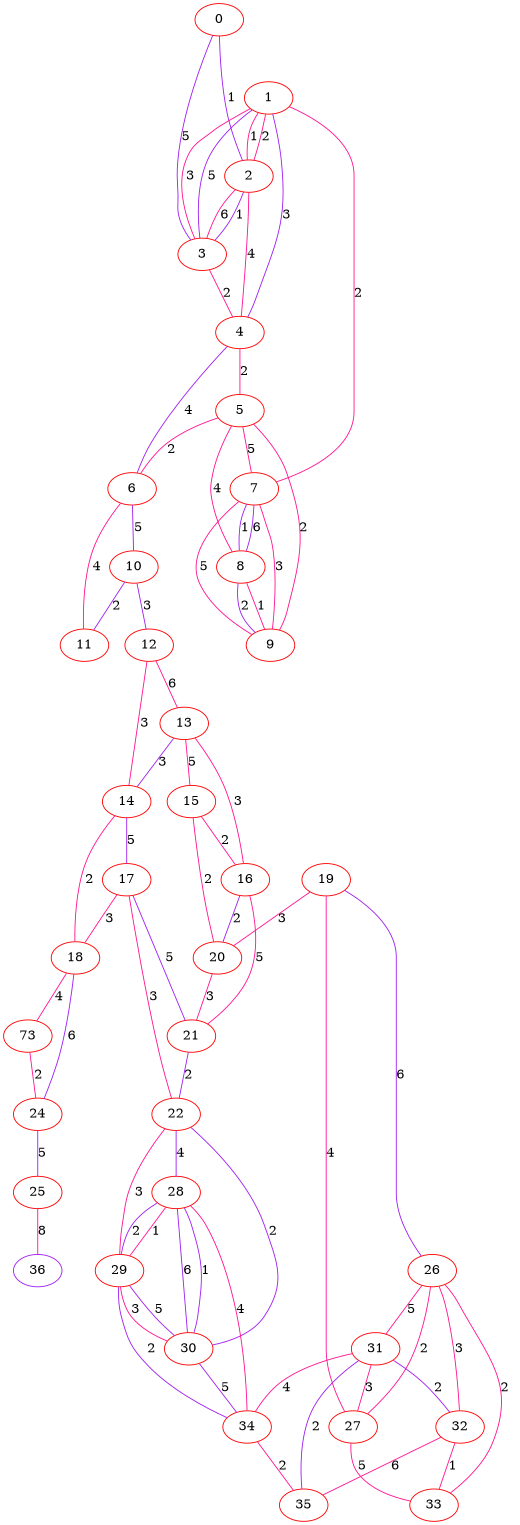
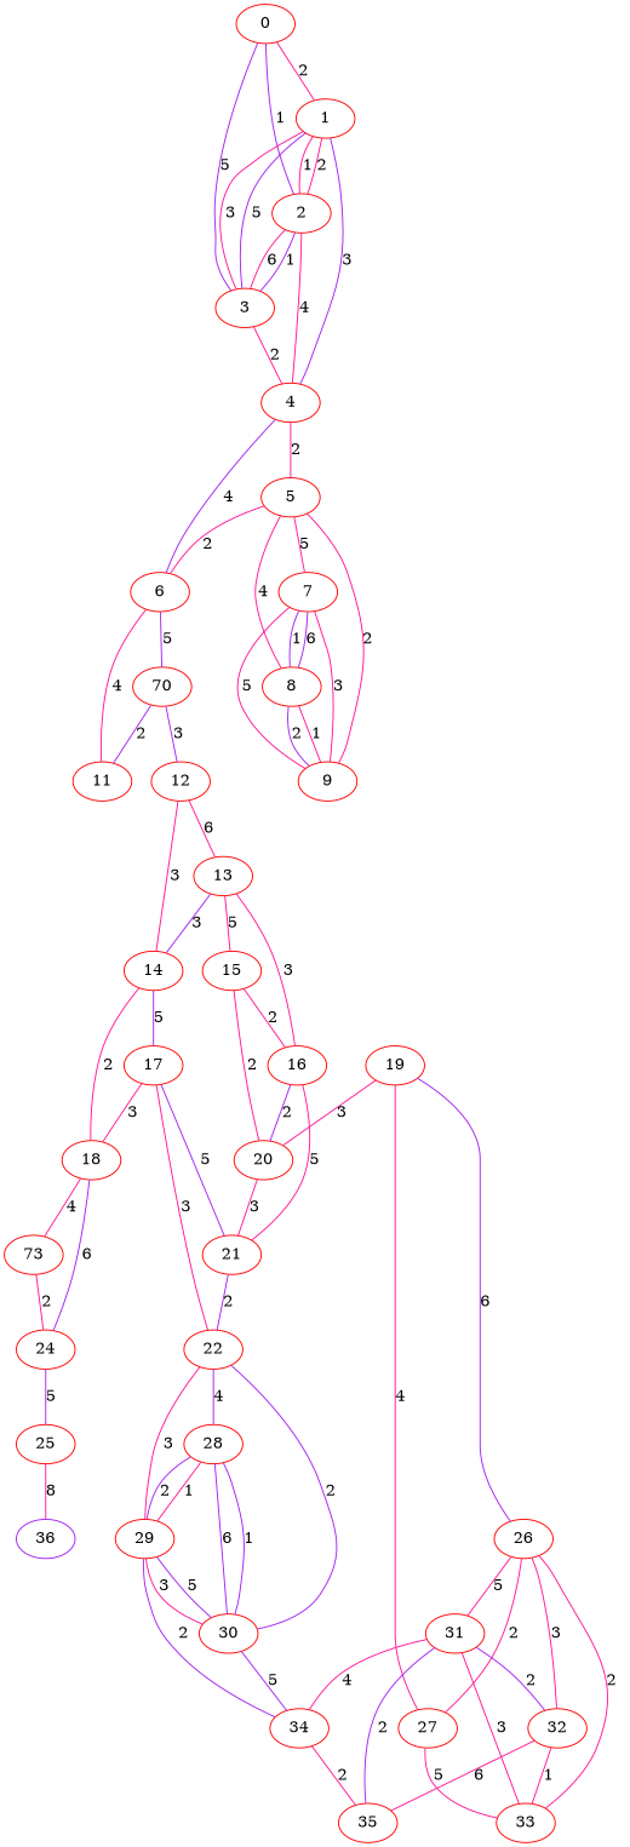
  graph {
    node [color=red weight=1]
    edge [color=deeppink]
    0
    1
    2
    3
    4
    5
    6
    7
    8
    9
-   10
+   10 [label=70]
    11
    12
    13
    14
    15
    16
    17
    18
    20
    21
    22
    n23 [label=73]
    24
    19
    26
    27
    28
    29
    30
    25
    31
    32
    33
    34
    36 [color=purple weight=4]
    35
-   7 -- 1 [label=2]
+   0 -- 1 [label=2]
    0 -- 2 [color=purple label=1]
    0 -- 3 [color=purple label=5]
    1 -- 2 [label=1]
    1 -- 2 [label=2]
    1 -- 3 [color=purple label=5]
    1 -- 3 [label=3]
    1 -- 4 [color=purple label=3]
    2 -- 3 [label=6]
    2 -- 3 [color=purple label=1]
    2 -- 4 [label=4]
    3 -- 4 [label=2]
    4 -- 5 [label=2]
    4 -- 6 [color=purple label=4]
    5 -- 6 [label=2]
    5 -- 7 [label=5]
    5 -- 8 [label=4]
    5 -- 9 [label=2]
    6 -- 10 [color=purple label=5]
    6 -- 11 [label=4]
    7 -- 8 [color=purple label=6]
    7 -- 8 [color=purple label=1]
    7 -- 9 [label=5]
    7 -- 9 [label=3]
    8 -- 9 [label=1]
    8 -- 9 [color=purple label=2]
    10 -- 11 [color=purple label=2]
    10 -- 12 [color=purple label=3]
    12 -- 13 [label=6]
    12 -- 14 [label=3]
    13 -- 14 [color=purple label=3]
    13 -- 15 [label=5]
    13 -- 16 [label=3]
    14 -- 17 [color=purple label=5]
    14 -- 18 [label=2]
    15 -- 16 [label=2]
    15 -- 20 [label=2]
    16 -- 20 [color=purple label=2]
    16 -- 21 [label=5]
    17 -- 18 [label=3]
    17 -- 21 [color=purple label=5]
    17 -- 22 [label=3]
    18 -- n23 [label=4]
    18 -- 24 [color=purple label=6]
    20 -- 21 [label=3]
    21 -- 22 [color=purple label=2]
    22 -- 28 [color=purple label=4]
    22 -- 29 [label=3]
    22 -- 30 [color=purple label=2]
    n23 -- 24 [label=2]
    24 -- 25 [color=purple label=5]
    19 -- 20 [label=3]
    19 -- 26 [color=purple label=6]
    19 -- 27 [label=4]
    26 -- 27 [label=2]
    26 -- 31 [label=5]
    26 -- 32 [label=3]
    26 -- 33 [label=2]
    27 -- 33 [label=5]
    28 -- 29 [label=1]
    28 -- 29 [color=purple label=2]
    28 -- 30 [color=purple label=6]
    28 -- 30 [color=purple label=1]
-   28 -- 34 [label=4]
    29 -- 30 [color=purple label=5]
    29 -- 30 [label=3]
    29 -- 34 [color=purple label=2]
    30 -- 34 [color=purple label=5]
    25 -- 36 [label=8]
    31 -- 32 [color=purple label=2]
-   31 -- 27 [label=3]
+   31 -- 33 [label=3]
    31 -- 34 [label=4]
    31 -- 35 [color=purple label=2]
    32 -- 33 [label=1]
    32 -- 35 [label=6]
    34 -- 35 [label=2]
  }
